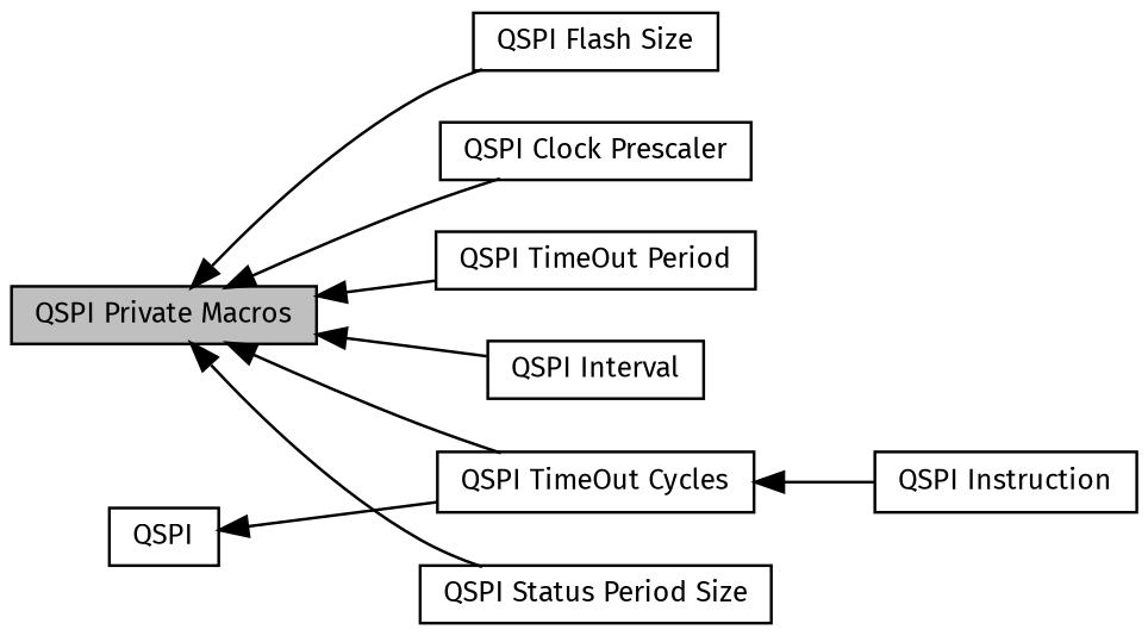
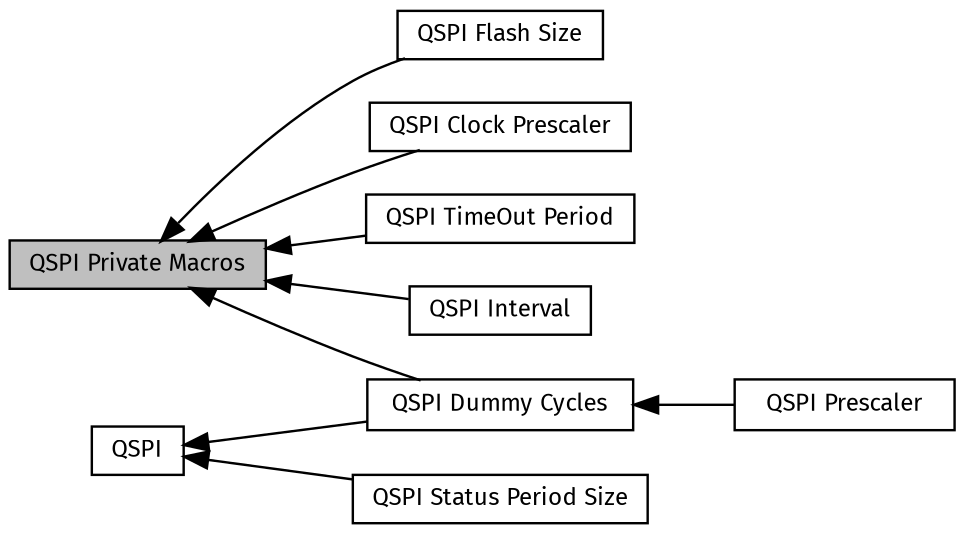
  digraph {
    fontname="Fira Sans"
    rankdir=LR
    node [color=black fillcolor=white fontname="Fira Sans" fontsize=10 shape=record style=filled]
    edge [dir=back fontname="Fira Sans" fontsize=10 labelfontname=Helvetica labelfontsize=10 shape=plaintext style=solid]
    n1 [height=0.2 label="QSPI TimeOut Period" width=0.4]
    n2 [height=0.2 label="QSPI Interval" width=0.4]
    n3 [height=0.2 label=QSPI width=0.4]
-   n4 [height=0.2 label="QSPI TimeOut Cycles" width=0.4]
+   n4 [height=0.2 label="QSPI Dummy Cycles" width=0.4]
    n5 [fillcolor=grey75 fontcolor=black height=0.2 label="QSPI Private Macros" width=0.4]
    n6 [height=0.2 label="QSPI Flash Size" width=0.4]
    n7 [height=0.2 label="QSPI Status Period Size" width=0.4]
    n8 [height=0.2 label="QSPI Clock Prescaler" width=0.4]
-   n9 [height=0.2 label="QSPI Instruction" width=0.4]
+   n9 [height=0.2 label="QSPI Prescaler" width=0.4]
    n3 -> n4
    n4 -> n9
    n5 -> n1
    n5 -> n2
    n5 -> n4
    n5 -> n6
-   n5 -> n7
+   n3 -> n7
    n5 -> n8
  }
